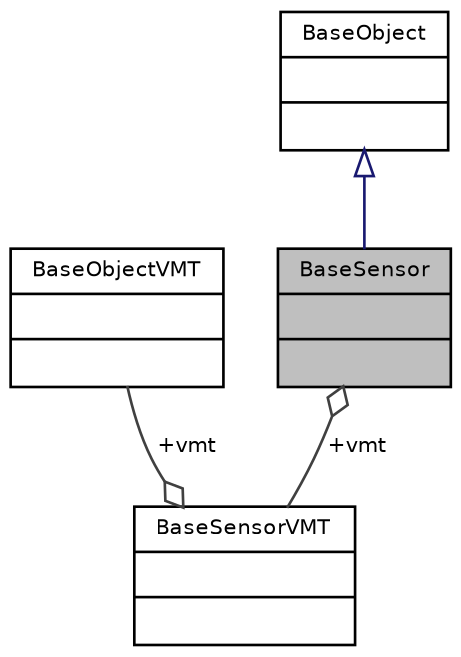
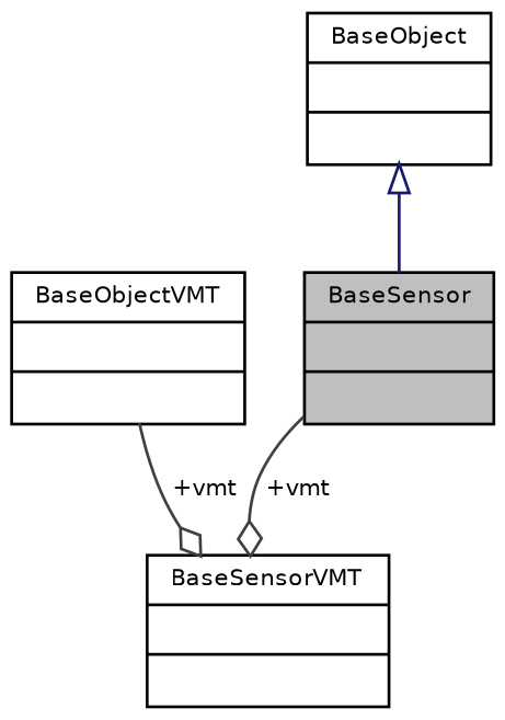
  digraph {
    node [color=black fontname=Helvetica fontsize=8 shape=record]
    edge [color=grey25 fontname=Helvetica fontsize=8 labelfontname=Helvetica labelfontsize=8 style=solid arrowhead=odiamond]
    n1 [fillcolor=grey75 fontcolor=black height=0.2 label="{BaseSensor\n||}" style=filled width=0.4]
    n2 [height=0.2 label="{BaseObject\n||}" width=0.4]
    n3 [height=0.2 label="{BaseObjectVMT\n||}" width=0.4]
    n4 [height=0.2 label="{BaseSensorVMT\n||}" width=0.4]
    n2 -> n1 [arrowtail=onormal color=midnightblue dir=back arrowhead=""]
    n3 -> n4 [label=" +vmt"]
-   n4 -> n1 [label=" +vmt"]
+   n1 -> n4 [label=" +vmt"]
  }
